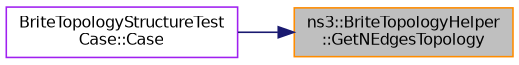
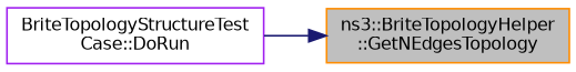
  digraph {
    rankdir=RL
    node [fontname=Helvetica fontsize=10 shape=record style=filled]
    n1 [color=darkorange fillcolor=grey75 fontcolor=black height=0.2 label="ns3::BriteTopologyHelper\l::GetNEdgesTopology" width=0.4]
-   n2 [color=purple fillcolor=white height=0.2 label="BriteTopologyStructureTest\lCase::Case" width=0.4]
+   n2 [color=purple fillcolor=white height=0.2 label="BriteTopologyStructureTest\lCase::DoRun" width=0.4]
    n1 -> n2 [color=midnightblue dir=back fontname=Helvetica fontsize=10 labelfontname=Helvetica labelfontsize=10 style=solid]
  }
